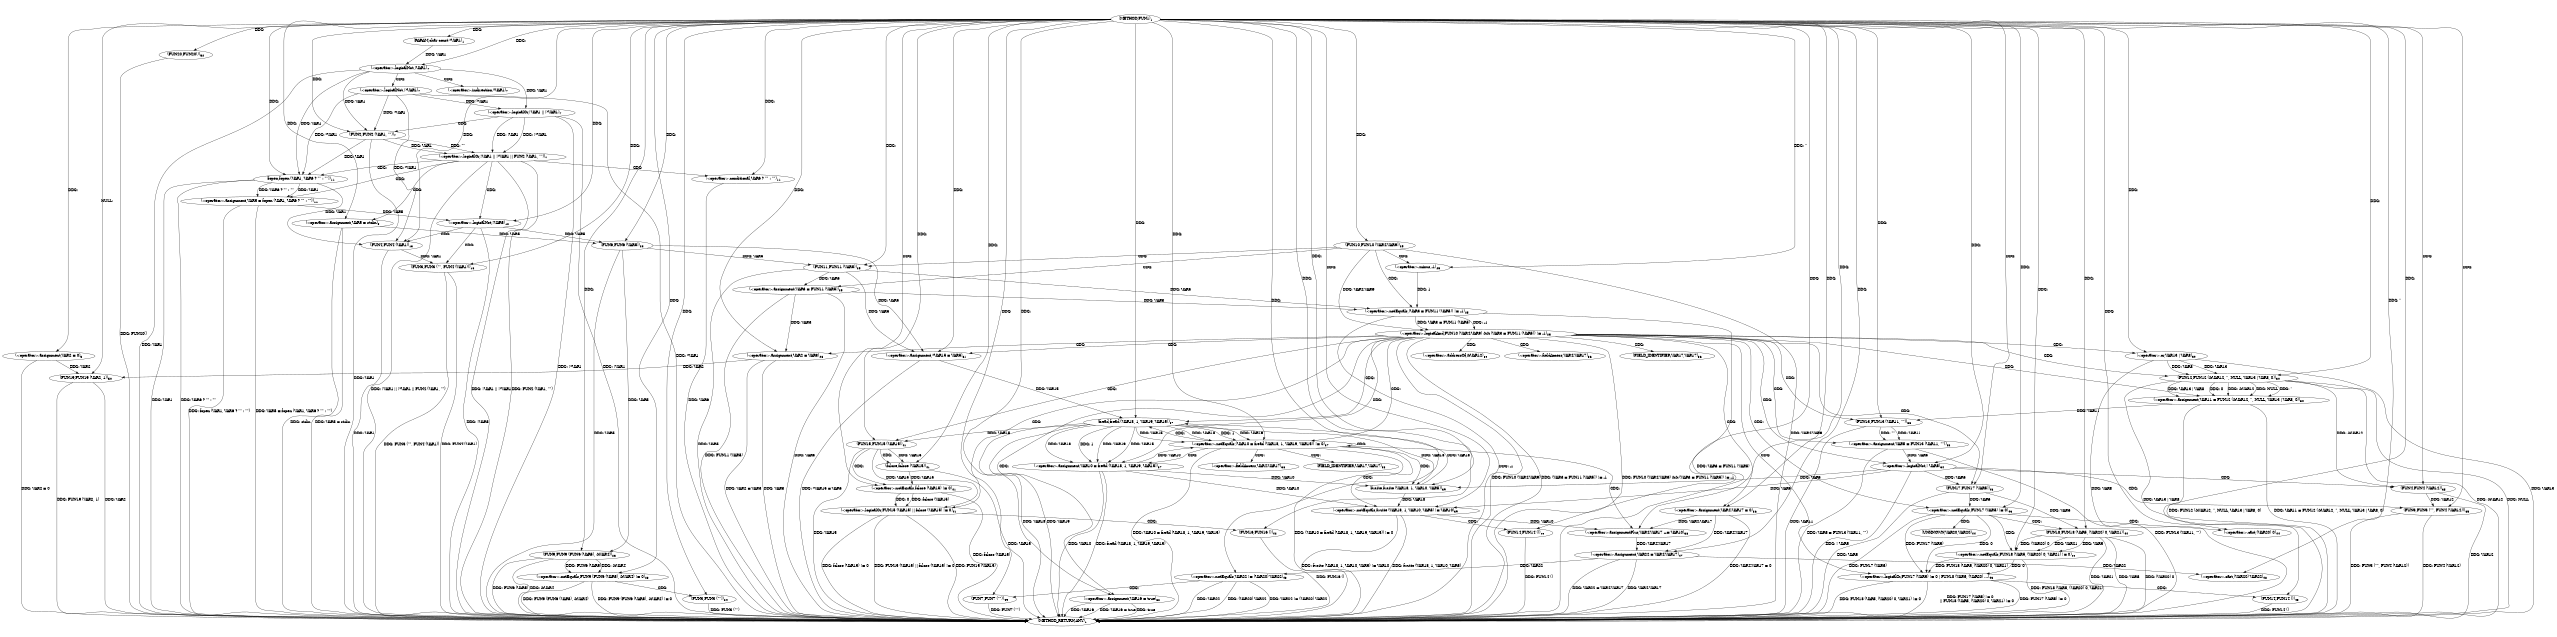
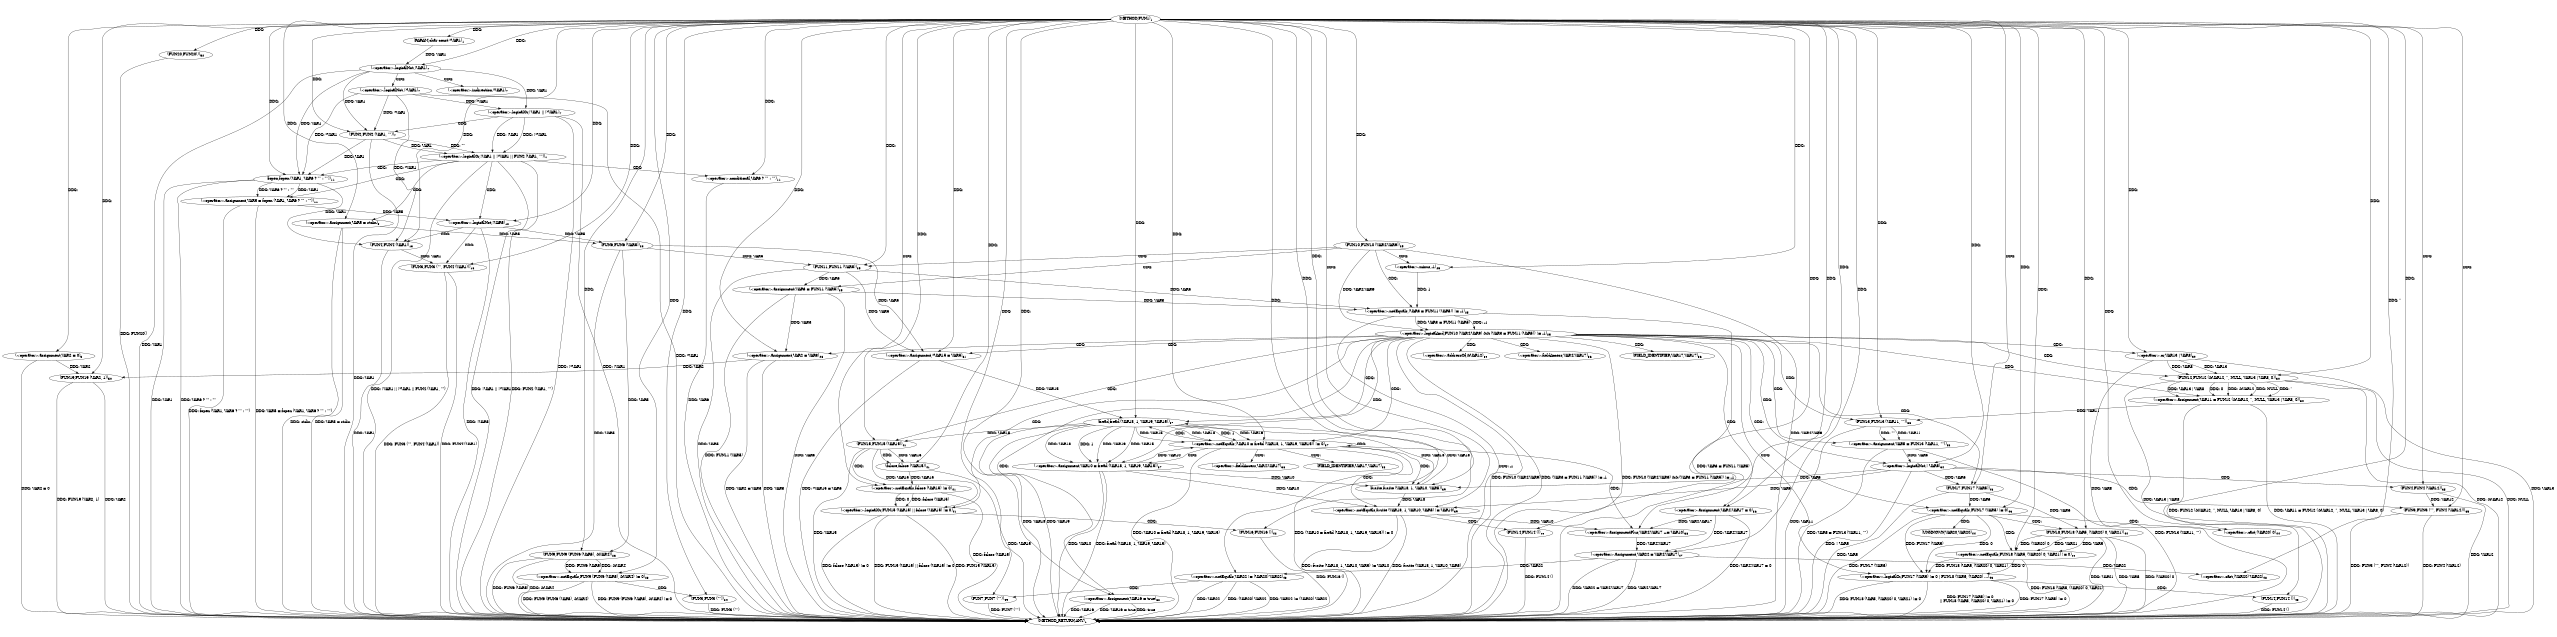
  digraph {
    n1 [label=<(METHOD,FUN1)<SUB>1</SUB>>]
    n2 [label=<(PARAM,char const *VAR1)<SUB>1</SUB>>]
    n3 [label=<(&lt;operator&gt;.assignment,VAR2 = 0)<SUB>3</SUB>>]
    n4 [label=<(&lt;operator&gt;.assignment,VAR22 = VAR4.VAR17)<SUB>47</SUB>>]
    n5 [label=<(FUN19,FUN19 (VAR2, 1))<SUB>50</SUB>>]
    n6 [label=<(FUN20,FUN20())<SUB>52</SUB>>]
    n7 [label=<(&lt;operator&gt;.notEquals,FUN9 (FUN6 (VAR5), &amp;VAR4) != 0)<SUB>23</SUB>>]
    n8 [label=<(&lt;operator&gt;.notEquals,VAR22 != (VAR20) VAR22)<SUB>48</SUB>>]
    n9 [label=<(&lt;operator&gt;.assignment,VAR5 = stdin)<SUB>8</SUB>>]
    n10 [label=<(FUN3,FUN3 (&quot;&quot;))<SUB>24</SUB>>]
    n11 [label=<(&lt;operator&gt;.assignment,VAR2 = VAR3)<SUB>26</SUB>>]
    n12 [label=<(FUN7,FUN7 (&quot;&quot;))<SUB>49</SUB>>]
    n13 [label=<(FUN2,FUN2 (VAR1, &quot;&quot;))<SUB>7</SUB>>]
    n14 [label=<(FUN9,FUN9 (FUN6 (VAR5), &amp;VAR4))<SUB>23</SUB>>]
    n15 [label=<(FUN10,FUN10 (VAR4.VAR9))<SUB>25</SUB>>]
    n16 [label=<(&lt;operator&gt;.assignment,*VAR15 = VAR5)<SUB>31</SUB>>]
    n17 [label=<(&lt;operator&gt;.assignment,VAR16 = true)<SUB>32</SUB>>]
    n18 [label=<(&lt;operator&gt;.cast,(VAR20) VAR22)<SUB>48</SUB>>]
    n19 [label=<(&lt;operator&gt;.logicalNot,!VAR1)<SUB>7</SUB>>]
    n20 [label=<(&lt;operator&gt;.logicalNot,!VAR5)<SUB>12</SUB>>]
    n21 [label=<(FUN6,FUN6 (VAR5))<SUB>23</SUB>>]
    n22 [label=<(&lt;operator&gt;.minus,-1)<SUB>25</SUB>>]
    n23 [label=<(&lt;operator&gt;.logicalNot,! VAR5)<SUB>34</SUB>>]
    n24 [label=<(&lt;operator&gt;.notEquals,(VAR10 = fread (VAR18, 1, VAR19, VAR15)) != 0)<SUB>37</SUB>>]
    n25 [label=<(&lt;operator&gt;.assignmentPlus,VAR4.VAR17 += VAR10)<SUB>38</SUB>>]
    n26 [label=<(fopen,fopen (VAR1, VAR6 ? &quot;&quot; : &quot;&quot;))<SUB>11</SUB>>]
    n27 [label=<(FUN3,FUN3 (&quot;&quot;, FUN4 (VAR1)))<SUB>13</SUB>>]
    n28 [label=<(FUN11,FUN11 (VAR5))<SUB>25</SUB>>]
    n29 [label=<(FUN12,FUN12 (&amp;VAR12, '', NULL, VAR13 | VAR8, 0))<SUB>30</SUB>>]
    n30 [label=<(FUN13,FUN13 (VAR11, &quot;&quot;))<SUB>33</SUB>>]
    n31 [label=<(FUN3,FUN3 (&quot;&quot;, FUN4 (VAR12)))<SUB>35</SUB>>]
    n32 [label=<(&lt;operator&gt;.assignment,VAR4.VAR17 = 0)<SUB>36</SUB>>]
    n33 [label=<(&lt;operator&gt;.notEquals,fwrite (VAR18, 1, VAR10, VAR5) != VAR10)<SUB>39</SUB>>]
    n34 [label=<(FUN16,FUN16 ())<SUB>42</SUB>>]
    n35 [label=<(FUN14,FUN14 ())<SUB>45</SUB>>]
    n36 [label=<(&lt;operator&gt;.conditional,VAR6 ? &quot;&quot; : &quot;&quot;)<SUB>11</SUB>>]
    n37 [label=<(&lt;operator&gt;.or,VAR13 | VAR8)<SUB>30</SUB>>]
    n38 [label=<(FUN14,FUN14 ())<SUB>40</SUB>>]
    n39 [label=<(FUN15,FUN15 (VAR15))<SUB>41</SUB>>]
    n40 [label=<(&lt;operator&gt;.notEquals,fclose (VAR15) != 0)<SUB>41</SUB>>]
    n41 [label=<(&lt;operator&gt;.notEquals,FUN17 (VAR5) != 0)<SUB>43</SUB>>]
    n42 [label=<(&lt;operator&gt;.notEquals,FUN18 (VAR5, (VAR20) 0, VAR21) != 0)<SUB>44</SUB>>]
    n43 [label=<(FUN4,FUN4 (VAR1))<SUB>13</SUB>>]
    n44 [label=<(FUN4,FUN4 (VAR12))<SUB>35</SUB>>]
    n45 [label=<(fread,fread (VAR18, 1, VAR19, VAR15))<SUB>37</SUB>>]
    n46 [label=<(fwrite,fwrite (VAR18, 1, VAR10, VAR5))<SUB>39</SUB>>]
    n47 [label=<(fclose,fclose (VAR15))<SUB>41</SUB>>]
    n48 [label=<(FUN17,FUN17 (VAR5))<SUB>43</SUB>>]
    n49 [label=<(FUN18,FUN18 (VAR5, (VAR20) 0, VAR21))<SUB>44</SUB>>]
    n50 [label=<(&lt;operator&gt;.cast,(VAR20) 0)<SUB>44</SUB>>]
    n51 [label=<(METHOD_RETURN,ANY)<SUB>1</SUB>>]
    n52 [label=<(&lt;operator&gt;.logicalOr,!VAR1 || !*VAR1 || FUN2 (VAR1, &quot;&quot;))<SUB>7</SUB>>]
    n53 [label=<(&lt;operator&gt;.logicalAnd,FUN10 (VAR4.VAR9) &amp;&amp; (VAR3 = FUN11 (VAR5)) != -1)<SUB>25</SUB>>]
    n54 [label=<(&lt;operator&gt;.notEquals,(VAR3 = FUN11 (VAR5)) != -1)<SUB>25</SUB>>]
    n55 [label=<(&lt;operator&gt;.assignment,VAR3 = FUN11 (VAR5))<SUB>25</SUB>>]
    n56 [label=<(&lt;operator&gt;.logicalOr,!VAR1 || !*VAR1)<SUB>7</SUB>>]
    n57 [label=<(&lt;operator&gt;.logicalNot,!*VAR1)<SUB>7</SUB>>]
    n58 [label=<(&lt;operator&gt;.indirection,*VAR1)<SUB>7</SUB>>]
    n59 [label=<(&lt;operator&gt;.assignment,VAR10 = fread (VAR18, 1, VAR19, VAR15))<SUB>37</SUB>>]
    n60 [label=<(&lt;operator&gt;.fieldAccess,VAR4.VAR17)<SUB>38</SUB>>]
    n61 [label=<(FIELD_IDENTIFIER,VAR17,VAR17)<SUB>38</SUB>>]
    n62 [label=<(&lt;operator&gt;.assignment,VAR5 = fopen (VAR1, VAR6 ? &quot;&quot; : &quot;&quot;))<SUB>11</SUB>>]
    n63 [label=<(&lt;operator&gt;.assignment,VAR11 = FUN12 (&amp;VAR12, '', NULL, VAR13 | VAR8, 0))<SUB>30</SUB>>]
    n64 [label=<(&lt;operator&gt;.assignment,VAR5 = FUN13 (VAR11, &quot;&quot;))<SUB>33</SUB>>]
    n65 [label=<(&lt;operator&gt;.logicalOr,FUN15 (VAR15) || fclose (VAR15) != 0)<SUB>41</SUB>>]
    n66 [label=<(&lt;operator&gt;.logicalOr,FUN17 (VAR5) != 0 | FUN18 (VAR5, (VAR20) ...)<SUB>43</SUB>>]
    n67 [label=<(UNKNOWN,VAR20,VAR20)<SUB>44</SUB>>]
    n68 [label=<(&lt;operator&gt;.addressOf,&amp;VAR12)<SUB>30</SUB>>]
    n69 [label=<(&lt;operator&gt;.fieldAccess,VAR4.VAR17)<SUB>36</SUB>>]
    n70 [label=<(FIELD_IDENTIFIER,VAR17,VAR17)<SUB>36</SUB>>]
    n1 -> n2 [label="DDG: "]
    n1 -> n3 [label="DDG: "]
    n1 -> n4 [label="DDG: "]
-   n1 -> n5 [label="NULL: "]
+   n1 -> n5 [label="DDG: "]
    n1 -> n6 [label="DDG: "]
    n1 -> n7 [label="DDG: "]
    n1 -> n8 [label="DDG: "]
    n1 -> n9 [label="DDG: "]
    n1 -> n10 [label="DDG: "]
    n1 -> n11 [label="DDG: "]
    n1 -> n12 [label="DDG: "]
    n1 -> n13 [label="DDG: "]
    n1 -> n14 [label="DDG: "]
    n1 -> n15 [label="DDG: "]
    n1 -> n16 [label="DDG: "]
    n1 -> n17 [label="DDG: "]
    n1 -> n18 [label="DDG: ''"]
    n1 -> n19 [label="DDG: "]
    n1 -> n20 [label="DDG: "]
    n1 -> n21 [label="DDG: "]
-   n1 -> n22 [label="DDG: ''"]
+   n1 -> n22 [label="DDG: "]
    n1 -> n23 [label="DDG: "]
    n1 -> n24 [label="DDG: "]
    n1 -> n25 [label="DDG: "]
    n1 -> n26 [label="DDG: "]
    n1 -> n27 [label="DDG: "]
    n1 -> n28 [label="DDG: "]
    n1 -> n29 [label="DDG: "]
    n1 -> n30 [label="DDG: "]
    n1 -> n31 [label="DDG: "]
    n1 -> n32 [label="DDG: "]
    n1 -> n33 [label="DDG: "]
    n1 -> n34 [label="DDG: "]
    n1 -> n35 [label="DDG: "]
    n1 -> n36 [label="DDG: "]
    n1 -> n37 [label="DDG: "]
    n1 -> n38 [label="DDG: "]
    n1 -> n39 [label="DDG: "]
    n1 -> n40 [label="DDG: "]
    n1 -> n41 [label="DDG: "]
    n1 -> n42 [label="DDG: "]
    n1 -> n43 [label="DDG: "]
    n1 -> n44 [label="DDG: "]
    n1 -> n45 [label="DDG: "]
    n1 -> n46 [label="DDG: "]
    n1 -> n47 [label="DDG: "]
    n1 -> n48 [label="DDG: "]
    n1 -> n49 [label="DDG: "]
    n1 -> n50 [label="DDG: "]
    n2 -> n19 [label="DDG: VAR1"]
    n3 -> n5 [label="DDG: VAR2"]
    n3 -> n51 [label="DDG: VAR2 = 0"]
    n4 -> n8 [label="DDG: VAR22"]
    n4 -> n18 [label="DDG: VAR22"]
    n4 -> n51 [label="DDG: VAR4.VAR17"]
    n4 -> n51 [label="DDG: VAR22 = VAR4.VAR17"]
    n5 -> n51 [label="DDG: VAR2"]
    n5 -> n51 [label="DDG: FUN19 (VAR2, 1)"]
    n6 -> n51 [label="DDG: FUN20()"]
    n7 -> n10 [label="CDG: "]
    n7 -> n51 [label="DDG: FUN9 (FUN6 (VAR5), &amp;VAR4)"]
    n7 -> n51 [label="DDG: FUN9 (FUN6 (VAR5), &amp;VAR4) != 0"]
    n8 -> n12 [label="CDG: "]
    n8 -> n51 [label="DDG: VAR22"]
    n8 -> n51 [label="DDG: (VAR20) VAR22"]
    n8 -> n51 [label="DDG: VAR22 != (VAR20) VAR22"]
    n9 -> n21 [label="DDG: VAR5"]
    n9 -> n51 [label="DDG: VAR5 = stdin"]
    n9 -> n51 [label="DDG: stdin"]
    n10 -> n51 [label="DDG: FUN3 (&quot;&quot;)"]
    n11 -> n5 [label="DDG: VAR2"]
    n11 -> n51 [label="DDG: VAR3"]
    n11 -> n51 [label="DDG: VAR2 = VAR3"]
    n12 -> n51 [label="DDG: FUN7 (&quot;&quot;)"]
    n13 -> n26 [label="DDG: VAR1"]
    n13 -> n51 [label="DDG: VAR1"]
    n13 -> n52 [label="DDG: VAR1"]
    n13 -> n52 [label="DDG: &quot;&quot;"]
    n14 -> n7 [label="DDG: FUN6 (VAR5)"]
    n14 -> n7 [label="DDG: &amp;VAR4"]
    n14 -> n51 [label="DDG: FUN6 (VAR5)"]
    n14 -> n51 [label="DDG: &amp;VAR4"]
    n15 -> n22 [label="CDG: "]
    n15 -> n28 [label="CDG: "]
    n15 -> n51 [label="DDG: VAR4.VAR9"]
    n15 -> n53 [label="DDG: VAR4.VAR9"]
    n15 -> n54 [label="CDG: "]
    n15 -> n55 [label="CDG: "]
    n16 -> n45 [label="DDG: VAR15"]
    n16 -> n51 [label="DDG: *VAR15 = VAR5"]
    n17 -> n51 [label="DDG: VAR16"]
    n17 -> n51 [label="DDG: VAR16 = true"]
    n17 -> n51 [label="DDG: true"]
    n19 -> n13 [label="DDG: VAR1"]
    n19 -> n26 [label="DDG: VAR1"]
    n19 -> n51 [label="DDG: VAR1"]
    n19 -> n56 [label="DDG: VAR1"]
    n19 -> n57 [label="CDG: "]
    n19 -> n58 [label="CDG: "]
    n20 -> n21 [label="DDG: VAR5"]
    n20 -> n27 [label="CDG: "]
    n20 -> n43 [label="CDG: "]
    n20 -> n51 [label="DDG: !VAR5"]
    n21 -> n14 [label="DDG: VAR5"]
    n21 -> n16 [label="DDG: VAR5"]
    n21 -> n28 [label="DDG: VAR5"]
    n21 -> n51 [label="DDG: VAR5"]
    n22 -> n54 [label="DDG: 1"]
    n23 -> n31 [label="CDG: "]
    n23 -> n33 [label="DDG: VAR5"]
    n23 -> n44 [label="CDG: "]
    n23 -> n46 [label="DDG: VAR5"]
    n23 -> n48 [label="DDG: VAR5"]
    n23 -> n51 [label="DDG: ! VAR5"]
    n24 -> n24 [label="CDG: "]
    n24 -> n25 [label="CDG: "]
    n24 -> n33 [label="CDG: "]
    n24 -> n45 [label="CDG: "]
    n24 -> n46 [label="CDG: "]
    n24 -> n51 [label="DDG: VAR10 = fread (VAR18, 1, VAR19, VAR15)"]
    n24 -> n51 [label="DDG: (VAR10 = fread (VAR18, 1, VAR19, VAR15)) != 0"]
    n24 -> n59 [label="CDG: "]
    n24 -> n60 [label="CDG: "]
    n24 -> n61 [label="CDG: "]
    n25 -> n4 [label="DDG: VAR4.VAR17"]
    n26 -> n43 [label="DDG: VAR1"]
    n26 -> n51 [label="DDG: VAR1"]
    n26 -> n51 [label="DDG: VAR6 ? &quot;&quot; : &quot;&quot;"]
    n26 -> n62 [label="DDG: VAR1"]
    n26 -> n62 [label="DDG: VAR6 ? &quot;&quot; : &quot;&quot;"]
    n27 -> n51 [label="DDG: FUN4 (VAR1)"]
    n27 -> n51 [label="DDG: FUN3 (&quot;&quot;, FUN4 (VAR1))"]
    n28 -> n16 [label="DDG: VAR5"]
    n28 -> n51 [label="DDG: VAR5"]
    n28 -> n54 [label="DDG: VAR5"]
    n28 -> n55 [label="DDG: VAR5"]
-   n29 -> n44 [label="DDG: &amp;VAR12"]
    n29 -> n51 [label="DDG: &amp;VAR12"]
    n29 -> n51 [label="DDG: VAR13 | VAR8"]
    n29 -> n51 [label="DDG: NULL"]
    n29 -> n63 [label="DDG: NULL"]
    n29 -> n63 [label="DDG: ''"]
    n29 -> n63 [label="DDG: VAR13 | VAR8"]
    n29 -> n63 [label="DDG: 0"]
    n29 -> n63 [label="DDG: &amp;VAR12"]
    n30 -> n51 [label="DDG: VAR11"]
    n30 -> n64 [label="DDG: VAR11"]
    n30 -> n64 [label="DDG: &quot;&quot;"]
    n31 -> n51 [label="DDG: FUN4 (VAR12)"]
    n31 -> n51 [label="DDG: FUN3 (&quot;&quot;, FUN4 (VAR12))"]
    n32 -> n4 [label="DDG: VAR4.VAR17"]
    n32 -> n25 [label="DDG: VAR4.VAR17"]
    n32 -> n51 [label="DDG: VAR4.VAR17 = 0"]
    n33 -> n25 [label="DDG: VAR10"]
    n33 -> n38 [label="CDG: "]
    n33 -> n51 [label="DDG: fwrite (VAR18, 1, VAR10, VAR5)"]
    n33 -> n51 [label="DDG: fwrite (VAR18, 1, VAR10, VAR5) != VAR10"]
    n34 -> n51 [label="DDG: FUN16 ()"]
    n35 -> n51 [label="DDG: FUN14 ()"]
    n36 -> n51 [label="DDG: VAR6"]
    n37 -> n29 [label="DDG: VAR13"]
    n37 -> n29 [label="DDG: VAR8"]
    n37 -> n51 [label="DDG: VAR8"]
    n37 -> n51 [label="DDG: VAR13"]
    n38 -> n51 [label="DDG: FUN14 ()"]
    n39 -> n40 [label="CDG: "]
    n39 -> n47 [label="DDG: VAR15"]
    n39 -> n47 [label="CDG: "]
    n39 -> n51 [label="DDG: VAR15"]
    n39 -> n65 [label="DDG: VAR15"]
    n40 -> n51 [label="DDG: fclose (VAR15)"]
    n40 -> n65 [label="DDG: fclose (VAR15)"]
    n40 -> n65 [label="DDG: 0"]
    n41 -> n42 [label="CDG: "]
    n41 -> n49 [label="CDG: "]
    n41 -> n50 [label="CDG: "]
    n41 -> n51 [label="DDG: FUN17 (VAR5)"]
    n41 -> n66 [label="DDG: FUN17 (VAR5)"]
    n41 -> n66 [label="DDG: 0"]
    n41 -> n67 [label="CDG: "]
    n42 -> n51 [label="DDG: FUN18 (VAR5, (VAR20) 0, VAR21)"]
    n42 -> n66 [label="DDG: FUN18 (VAR5, (VAR20) 0, VAR21)"]
    n42 -> n66 [label="DDG: 0"]
    n43 -> n27 [label="DDG: VAR1"]
    n43 -> n51 [label="DDG: VAR1"]
    n44 -> n31 [label="DDG: VAR12"]
    n44 -> n51 [label="DDG: VAR12"]
    n45 -> n24 [label="DDG: VAR18"]
    n45 -> n24 [label="DDG: 1"]
    n45 -> n24 [label="DDG: VAR19"]
    n45 -> n24 [label="DDG: VAR15"]
    n45 -> n39 [label="DDG: VAR15"]
    n45 -> n46 [label="DDG: VAR18"]
    n45 -> n51 [label="DDG: VAR18"]
    n45 -> n51 [label="DDG: VAR19"]
    n45 -> n59 [label="DDG: VAR18"]
    n45 -> n59 [label="DDG: 1"]
    n45 -> n59 [label="DDG: VAR19"]
    n45 -> n59 [label="DDG: VAR15"]
    n46 -> n33 [label="DDG: VAR18"]
    n46 -> n45 [label="DDG: VAR18"]
    n47 -> n40 [label="DDG: VAR15"]
    n47 -> n51 [label="DDG: VAR15"]
    n48 -> n41 [label="DDG: VAR5"]
    n48 -> n49 [label="DDG: VAR5"]
    n48 -> n51 [label="DDG: VAR5"]
    n49 -> n42 [label="DDG: VAR5"]
    n49 -> n42 [label="DDG: (VAR20) 0"]
    n49 -> n42 [label="DDG: VAR21"]
    n49 -> n51 [label="DDG: VAR5"]
    n49 -> n51 [label="DDG: (VAR20) 0"]
    n49 -> n51 [label="DDG: VAR21"]
    n52 -> n9 [label="CDG: "]
    n52 -> n20 [label="CDG: "]
    n52 -> n26 [label="CDG: "]
    n52 -> n36 [label="CDG: "]
    n52 -> n51 [label="DDG: !VAR1 || !*VAR1"]
    n52 -> n51 [label="DDG: FUN2 (VAR1, &quot;&quot;)"]
    n52 -> n51 [label="DDG: !VAR1 || !*VAR1 || FUN2 (VAR1, &quot;&quot;)"]
    n52 -> n62 [label="CDG: "]
    n53 -> n11 [label="CDG: "]
    n53 -> n16 [label="CDG: "]
    n53 -> n17 [label="CDG: "]
    n53 -> n23 [label="CDG: "]
    n53 -> n24 [label="CDG: "]
    n53 -> n29 [label="CDG: "]
    n53 -> n30 [label="CDG: "]
    n53 -> n32 [label="CDG: "]
    n53 -> n37 [label="CDG: "]
    n53 -> n39 [label="CDG: "]
    n53 -> n41 [label="CDG: "]
    n53 -> n45 [label="CDG: "]
    n53 -> n48 [label="CDG: "]
    n53 -> n51 [label="DDG: FUN10 (VAR4.VAR9)"]
    n53 -> n51 [label="DDG: (VAR3 = FUN11 (VAR5)) != -1"]
    n53 -> n51 [label="DDG: FUN10 (VAR4.VAR9) &amp;&amp; (VAR3 = FUN11 (VAR5)) != -1"]
    n53 -> n59 [label="CDG: "]
    n53 -> n63 [label="CDG: "]
    n53 -> n64 [label="CDG: "]
    n53 -> n65 [label="CDG: "]
    n53 -> n66 [label="CDG: "]
    n53 -> n68 [label="CDG: "]
    n53 -> n69 [label="CDG: "]
    n53 -> n70 [label="CDG: "]
    n54 -> n51 [label="DDG: VAR3 = FUN11 (VAR5)"]
    n54 -> n51 [label="DDG: -1"]
    n54 -> n53 [label="DDG: VAR3 = FUN11 (VAR5)"]
    n54 -> n53 [label="DDG: -1"]
    n55 -> n11 [label="DDG: VAR3"]
    n55 -> n51 [label="DDG: VAR3"]
    n55 -> n51 [label="DDG: FUN11 (VAR5)"]
    n55 -> n54 [label="DDG: VAR3"]
    n56 -> n13 [label="CDG: "]
    n56 -> n51 [label="DDG: !VAR1"]
    n56 -> n51 [label="DDG: !*VAR1"]
    n56 -> n52 [label="DDG: !VAR1"]
    n56 -> n52 [label="DDG: !*VAR1"]
    n57 -> n13 [label="DDG: *VAR1"]
    n57 -> n26 [label="DDG: *VAR1"]
    n57 -> n43 [label="DDG: *VAR1"]
    n57 -> n51 [label="DDG: *VAR1"]
    n57 -> n56 [label="DDG: *VAR1"]
    n59 -> n24 [label="DDG: VAR10"]
    n59 -> n33 [label="DDG: VAR10"]
    n59 -> n46 [label="DDG: VAR10"]
    n59 -> n51 [label="DDG: VAR10"]
    n59 -> n51 [label="DDG: fread (VAR18, 1, VAR19, VAR15)"]
    n62 -> n20 [label="DDG: VAR5"]
    n62 -> n51 [label="DDG: fopen (VAR1, VAR6 ? &quot;&quot; : &quot;&quot;)"]
    n62 -> n51 [label="DDG: VAR5 = fopen (VAR1, VAR6 ? &quot;&quot; : &quot;&quot;)"]
    n63 -> n30 [label="DDG: VAR11"]
    n63 -> n51 [label="DDG: FUN12 (&amp;VAR12, '', NULL, VAR13 | VAR8, 0)"]
    n63 -> n51 [label="DDG: VAR11 = FUN12 (&amp;VAR12, '', NULL, VAR13 | VAR8, 0)"]
    n64 -> n23 [label="DDG: VAR5"]
    n64 -> n51 [label="DDG: FUN13 (VAR11, &quot;&quot;)"]
    n64 -> n51 [label="DDG: VAR5 = FUN13 (VAR11, &quot;&quot;)"]
    n65 -> n34 [label="CDG: "]
    n65 -> n51 [label="DDG: FUN15 (VAR15)"]
    n65 -> n51 [label="DDG: fclose (VAR15) != 0"]
    n65 -> n51 [label="DDG: FUN15 (VAR15) || fclose (VAR15) != 0"]
    n66 -> n35 [label="CDG: "]
    n66 -> n51 [label="DDG: FUN17 (VAR5) != 0"]
    n66 -> n51 [label="DDG: FUN18 (VAR5, (VAR20) 0, VAR21) != 0"]
    n66 -> n51 [label="DDG: FUN17 (VAR5) != 0\n	    || FUN18 (VAR5, (VAR20) 0, VAR21) != 0"]
  }
